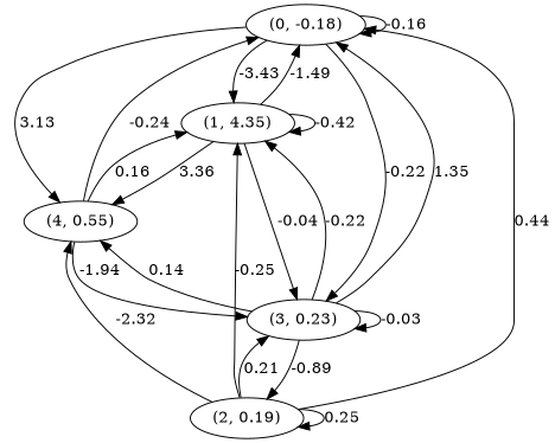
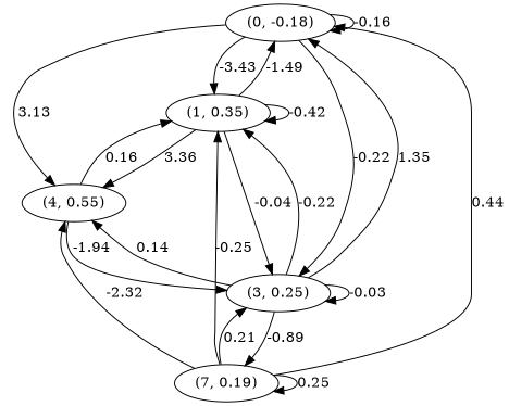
  digraph {
    n1 [label="(0, -0.18)"]
-   n2 [label="(1, 4.35)"]
-   n3 [label="(3, 0.23)"]
+   n2 [label="(1, 0.35)"]
+   n3 [label="(3, 0.25)"]
    n4 [label="(4, 0.55)"]
-   n5 [label="(2, 0.19)"]
+   n5 [label="(7, 0.19)"]
    n1 -> n1 [label=-0.16]
    n1 -> n2 [label=-3.43]
    n1 -> n3 [label=-0.22]
    n1 -> n4 [label=3.13]
    n2 -> n1 [label=-1.49]
    n2 -> n2 [label=-0.42]
    n2 -> n3 [label=-0.04]
    n2 -> n4 [label=3.36]
    n3 -> n1 [label=1.35]
    n3 -> n2 [label=-0.22]
    n3 -> n3 [label=-0.03]
    n3 -> n4 [label=0.14]
    n3 -> n5 [label=-0.89]
-   n4 -> n1 [label=-0.24]
    n4 -> n2 [label=0.16]
    n4 -> n3 [label=-1.94]
    n5 -> n1 [label=0.44]
    n5 -> n2 [label=-0.25]
    n5 -> n3 [label=0.21]
    n5 -> n4 [label=-2.32]
    n5 -> n5 [label=0.25]
  }
